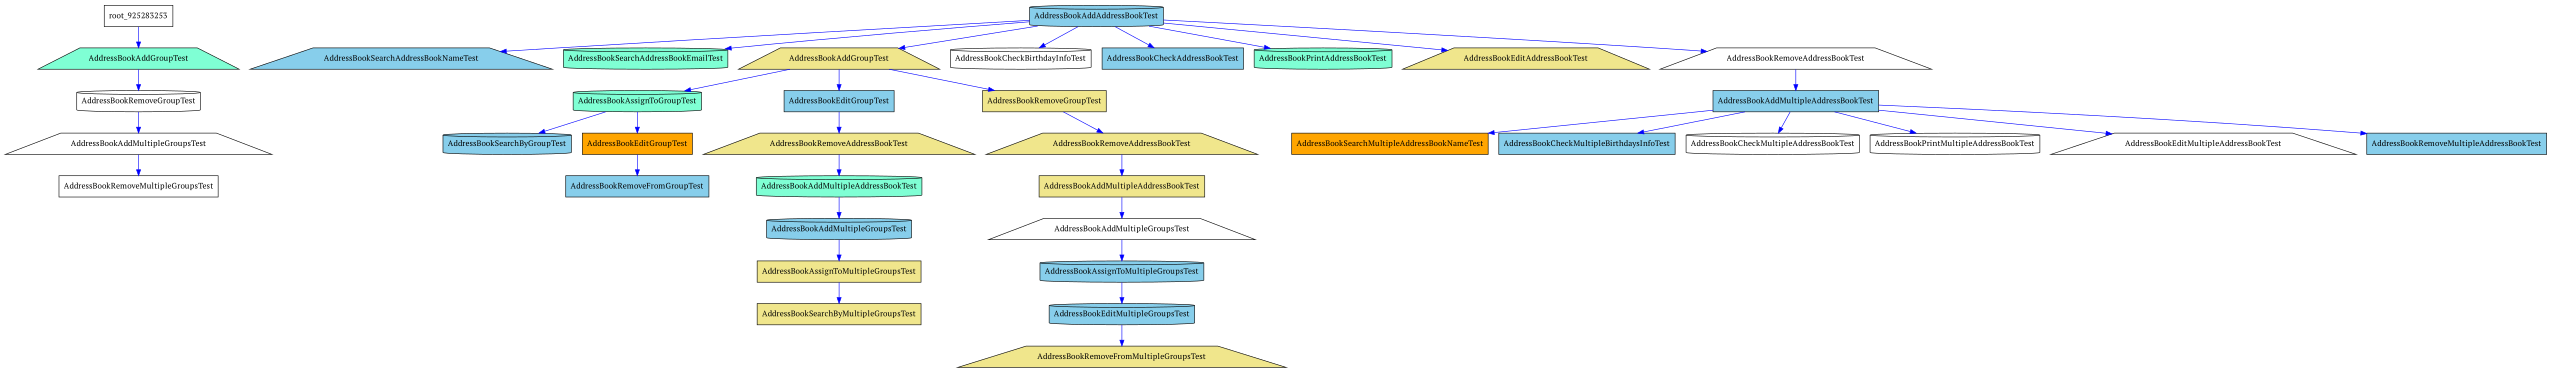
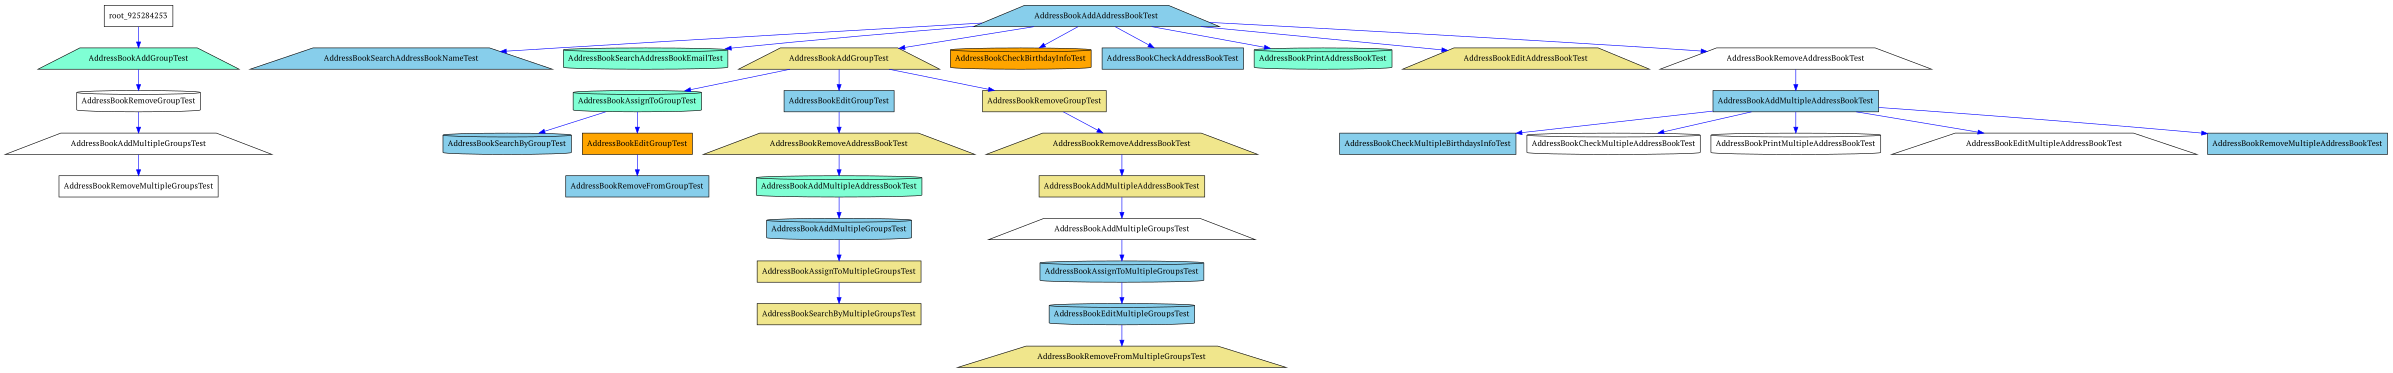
  strict digraph {
    fontname="PT Serif"
    node [fillcolor=skyblue fontname="PT Serif" shape=box style=filled fontcolor=black]
    edge [color=blue fontname="PT Serif"]
-   root_925284253 [color=black fillcolor=white label=root_925283253 fontcolor=""]
+   root_925284253 [color=black fillcolor=white fontcolor=""]
    n2 [fillcolor=aquamarine label=AddressBookAddGroupTest shape=trapezium]
-   n3 [label=AddressBookAddAddressBookTest shape=cylinder]
+   n3 [label=AddressBookAddAddressBookTest shape=trapezium]
    n4 [label=AddressBookSearchAddressBookNameTest shape=trapezium]
    n5 [fillcolor=aquamarine label=AddressBookSearchAddressBookEmailTest shape=cylinder]
    n6 [fillcolor=khaki label=AddressBookAddGroupTest shape=trapezium]
-   n7 [fillcolor=white label=AddressBookCheckBirthdayInfoTest shape=cylinder]
+   n7 [fillcolor=orange label=AddressBookCheckBirthdayInfoTest shape=cylinder]
    n8 [label=AddressBookCheckAddressBookTest]
    n9 [fillcolor=aquamarine label=AddressBookPrintAddressBookTest shape=cylinder]
    n10 [fillcolor=khaki label=AddressBookEditAddressBookTest shape=trapezium]
    n11 [fillcolor=white label=AddressBookRemoveAddressBookTest shape=trapezium]
    n12 [fillcolor=white label=AddressBookRemoveGroupTest shape=cylinder]
    n13 [fillcolor=aquamarine label=AddressBookAssignToGroupTest shape=cylinder]
    n14 [label=AddressBookEditGroupTest]
    n15 [fillcolor=khaki label=AddressBookRemoveGroupTest]
    n16 [label=AddressBookAddMultipleAddressBookTest]
    n17 [fillcolor=white label=AddressBookAddMultipleGroupsTest shape=trapezium]
    n18 [label=AddressBookSearchByGroupTest shape=cylinder]
    n19 [fillcolor=orange label=AddressBookEditGroupTest]
    n20 [fillcolor=khaki label=AddressBookRemoveAddressBookTest shape=trapezium]
    n21 [fillcolor=khaki label=AddressBookRemoveAddressBookTest shape=trapezium]
-   n22 [fillcolor=orange label=AddressBookSearchMultipleAddressBookNameTest]
    n23 [label=AddressBookCheckMultipleBirthdaysInfoTest]
    n24 [fillcolor=white label=AddressBookCheckMultipleAddressBookTest shape=cylinder]
    n25 [fillcolor=white label=AddressBookPrintMultipleAddressBookTest shape=cylinder]
    n26 [fillcolor=white label=AddressBookEditMultipleAddressBookTest shape=trapezium]
    n27 [label=AddressBookRemoveMultipleAddressBookTest]
    n28 [fillcolor=white label=AddressBookRemoveMultipleGroupsTest]
    n29 [label=AddressBookRemoveFromGroupTest]
    n30 [fillcolor=aquamarine label=AddressBookAddMultipleAddressBookTest shape=cylinder]
    n31 [fillcolor=khaki label=AddressBookAddMultipleAddressBookTest]
    n32 [label=AddressBookAddMultipleGroupsTest shape=cylinder]
    n33 [fillcolor=white label=AddressBookAddMultipleGroupsTest shape=trapezium]
    n34 [fillcolor=khaki label=AddressBookAssignToMultipleGroupsTest]
    n35 [label=AddressBookAssignToMultipleGroupsTest shape=cylinder]
    n36 [fillcolor=khaki label=AddressBookSearchByMultipleGroupsTest]
    n37 [label=AddressBookEditMultipleGroupsTest shape=cylinder]
    n38 [fillcolor=khaki label=AddressBookRemoveFromMultipleGroupsTest shape=trapezium]
    root_925284253 -> n2
    n2 -> n12
    n3 -> n4
    n3 -> n5
    n3 -> n6
    n3 -> n7
    n3 -> n8
    n3 -> n9
    n3 -> n10
    n3 -> n11
    n6 -> n13
    n6 -> n14
    n6 -> n15
    n11 -> n16
    n12 -> n17
    n13 -> n18
    n13 -> n19
    n14 -> n20
    n15 -> n21
-   n16 -> n22
    n16 -> n23
    n16 -> n24
    n16 -> n25
    n16 -> n26
    n16 -> n27
    n17 -> n28
    n19 -> n29
    n20 -> n30
    n21 -> n31
    n30 -> n32
    n31 -> n33
    n32 -> n34
    n33 -> n35
    n34 -> n36
    n35 -> n37
    n37 -> n38
  }
